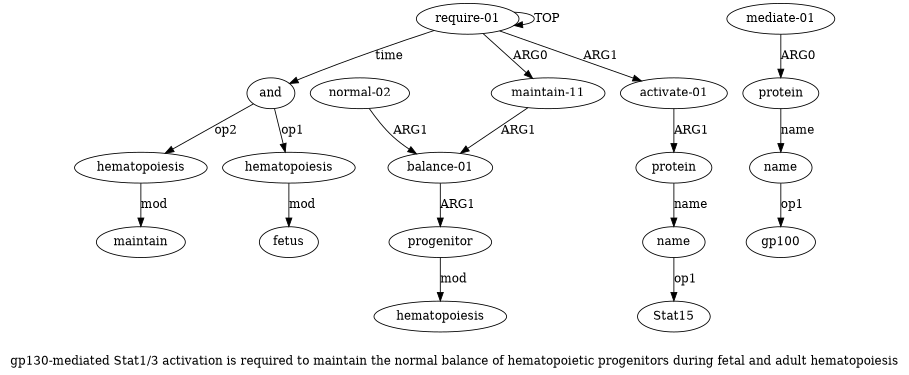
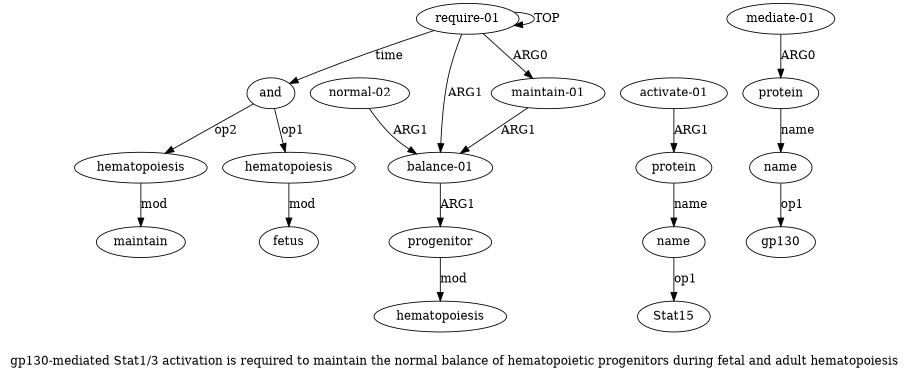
  digraph {
    label="gp130-mediated Stat1/3 activation is required to maintain the normal balance of hematopoietic progenitors during fetal and adult hematopoiesis"
    node [color=black gold_ind=-1 gold_label=hematopoiesis test_ind=-1 test_label=hematopoiesis]
    edge [color=black gold_label=ARG1 test_label=ARG1]
    n1 [gold_ind=15 label=hematopoiesis test_ind=15]
    n2 [gold_ind=16 gold_label=adult label=maintain test_ind=16 test_label=adult]
    n3 [gold_ind=14 gold_label=fetus label=fetus test_ind=14 test_label=fetus]
    n4 [gold_ind=11 gold_label=name label=name test_ind=11 test_label=name]
-   n5 [gold_label=gp130 label=gp100 test_label=gp130]
+   n5 [gold_label=gp130 label=gp130 test_label=gp130]
    n6 [gold_ind=10 gold_label=protein label=protein test_ind=10 test_label=protein]
    n7 [gold_ind=13 label=hematopoiesis test_ind=13]
    n8 [gold_ind=12 gold_label=and label=and test_ind=12 test_label=and]
    n9 [gold_label=Stat13 label=Stat15 test_label=Stat13]
-   n10 [gold_ind=1 gold_label="maintain-01" label="maintain-11" test_ind=1 test_label="maintain-01"]
+   n10 [gold_ind=1 gold_label="maintain-01" label="maintain-01" test_ind=1 test_label="maintain-01"]
    n11 [gold_ind=2 gold_label="balance-01" label="balance-01" test_ind=2 test_label="balance-01"]
    n12 [gold_ind=3 gold_label=progenitor label=progenitor test_ind=3 test_label=progenitor]
    n13 [gold_ind=4 label=hematopoiesis test_ind=4]
    n14 [gold_ind=0 gold_label="require-01" label="require-01" test_ind=0 test_label="require-01"]
    n15 [gold_ind=6 gold_label="activate-01" label="activate-01" test_ind=6 test_label="activate-01"]
    n16 [gold_ind=7 gold_label=protein label=protein test_ind=7 test_label=protein]
    n17 [gold_ind=8 gold_label=name label=name test_ind=8 test_label=name]
    n18 [gold_ind=5 gold_label="normal-02" label="normal-02" test_ind=5 test_label="normal-02"]
    n19 [gold_ind=9 gold_label="mediate-01" label="mediate-01" test_ind=9 test_label="mediate-01"]
    n1 -> n2 [gold_label=mod label=mod test_label=mod]
    n4 -> n5 [gold_label=op1 label=op1 test_label=op1]
    n6 -> n4 [gold_label=name label=name test_label=name]
    n7 -> n3 [gold_label=mod label=mod test_label=mod]
    n8 -> n1 [gold_label=op2 label=op2 test_label=op2]
    n8 -> n7 [gold_label=op1 label=op1 test_label=op1]
    n10 -> n11 [label=ARG1]
    n11 -> n12 [label=ARG1]
    n12 -> n13 [gold_label=mod label=mod test_label=mod]
    n14 -> n8 [gold_label=time label=time test_label=time]
    n14 -> n10 [gold_label=ARG0 label=ARG0 test_label=ARG0]
    n14 -> n14 [gold_label=TOP label=TOP test_label=TOP]
-   n14 -> n15 [label=ARG1]
+   n14 -> n11 [label=ARG1]
    n15 -> n16 [label=ARG1]
    n16 -> n17 [gold_label=name label=name test_label=name]
    n17 -> n9 [gold_label=op1 label=op1 test_label=op1]
    n18 -> n11 [label=ARG1]
    n19 -> n6 [gold_label=ARG0 label=ARG0 test_label=ARG0]
  }
